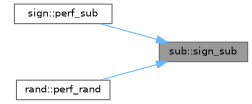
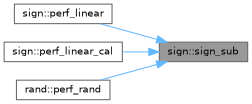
  digraph {
    rankdir=RL
    node [color=grey40 fillcolor=white fontname=Helvetica fontsize=10 shape=box style=filled]
    edge [color=steelblue1 dir=back fontname=Helvetica fontsize=10 labelfontname=Helvetica labelfontsize=10 style=solid]
-   n1 [color=gray40 fillcolor=grey60 fontcolor=black height=0.2 label="sub::sign_sub" width=0.4]
-   n2 [height=0.2 label="sign::perf_sub" width=0.4]
+   n1 [color=gray40 fillcolor=grey60 fontcolor=black height=0.2 label="sign::sign_sub" width=0.4]
+   n2 [height=0.2 label="sign::perf_linear" width=0.4]
+   n3 [height=0.2 label="sign::perf_linear_cal" width=0.4]
    n4 [height=0.2 label="rand::perf_rand" width=0.4]
    n1 -> n2
+   n1 -> n3
    n1 -> n4
  }
